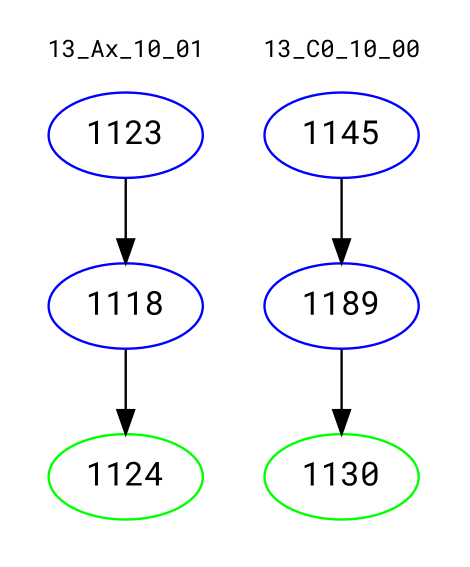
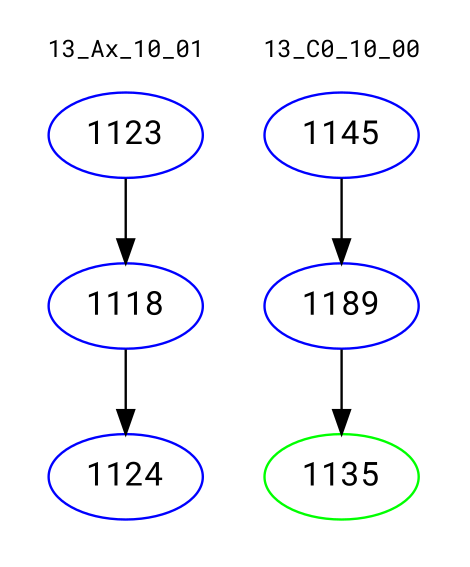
  digraph {
    fontname="Roboto Mono"
    node [color=blue fontname="Roboto Mono"]
    edge [color=black fontname="Roboto Mono"]
    n1 [label=1118]
    n2 [label=1123]
-   n3 [color=green label=1124]
+   n3 [label=1124]
    n4 [label=1145]
-   n5 [color=green label=1130]
+   n5 [color=green label=1135]
    n6 [label=1189]
    subgraph cluster_1 {
      color=white
      fontsize=10
      label="13_Ax_10_01"
      n1
      n2
      n3
    }
    subgraph cluster_2 {
      color=white
      fontsize=10
      label="13_C0_10_00"
      n4
      n5
      n6
    }
    n1 -> n3
    n2 -> n1
    n4 -> n6
    n6 -> n5
  }
